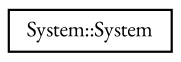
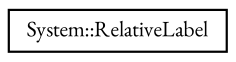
  digraph {
    rankdir=LR
    fontname="EB Garamond"
-   n1 [color=black fillcolor=white fontname="EB Garamond" fontsize=10 height=0.2 label="System::System" shape=record style=filled width=0.4]
+   n1 [color=black fillcolor=white fontname="EB Garamond" fontsize=10 height=0.2 label="System::RelativeLabel" shape=record style=filled width=0.4]
  }
